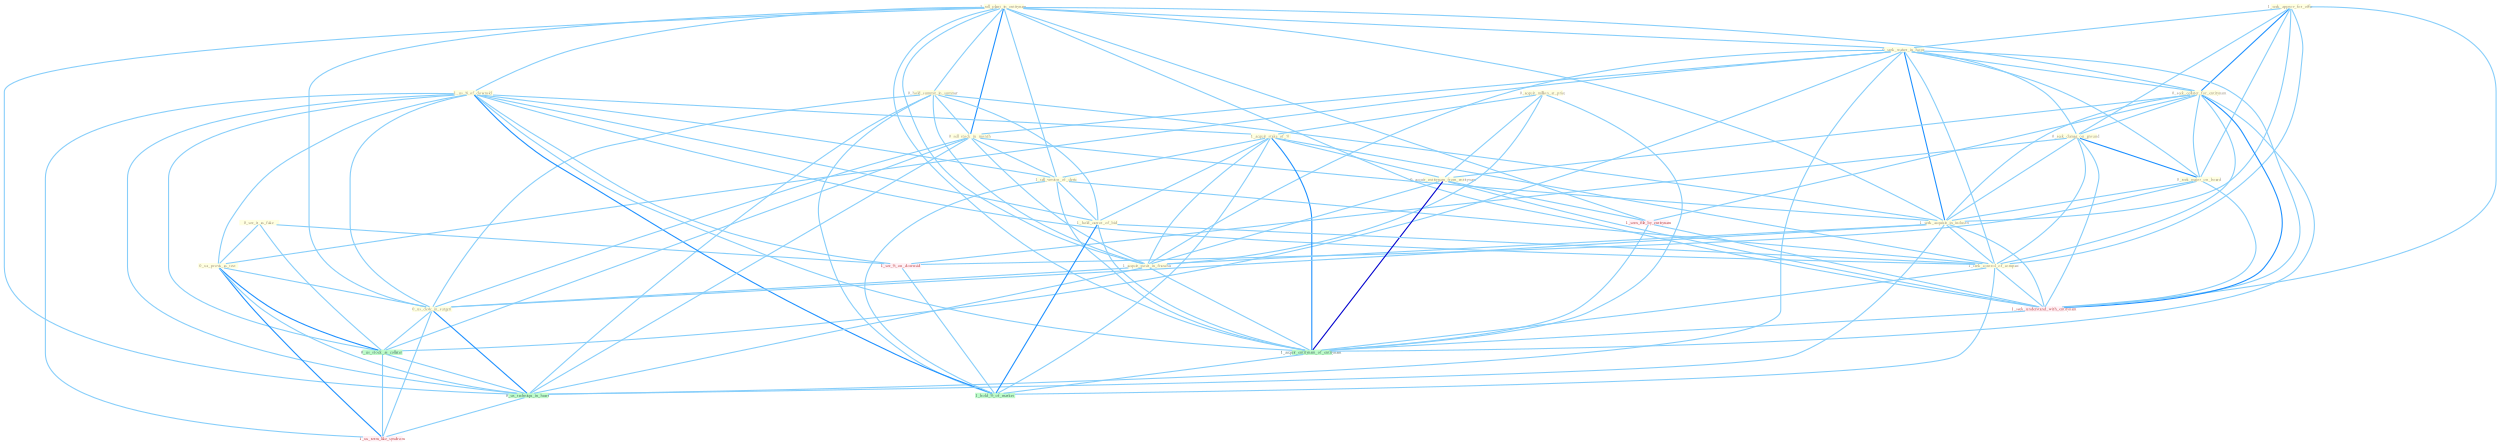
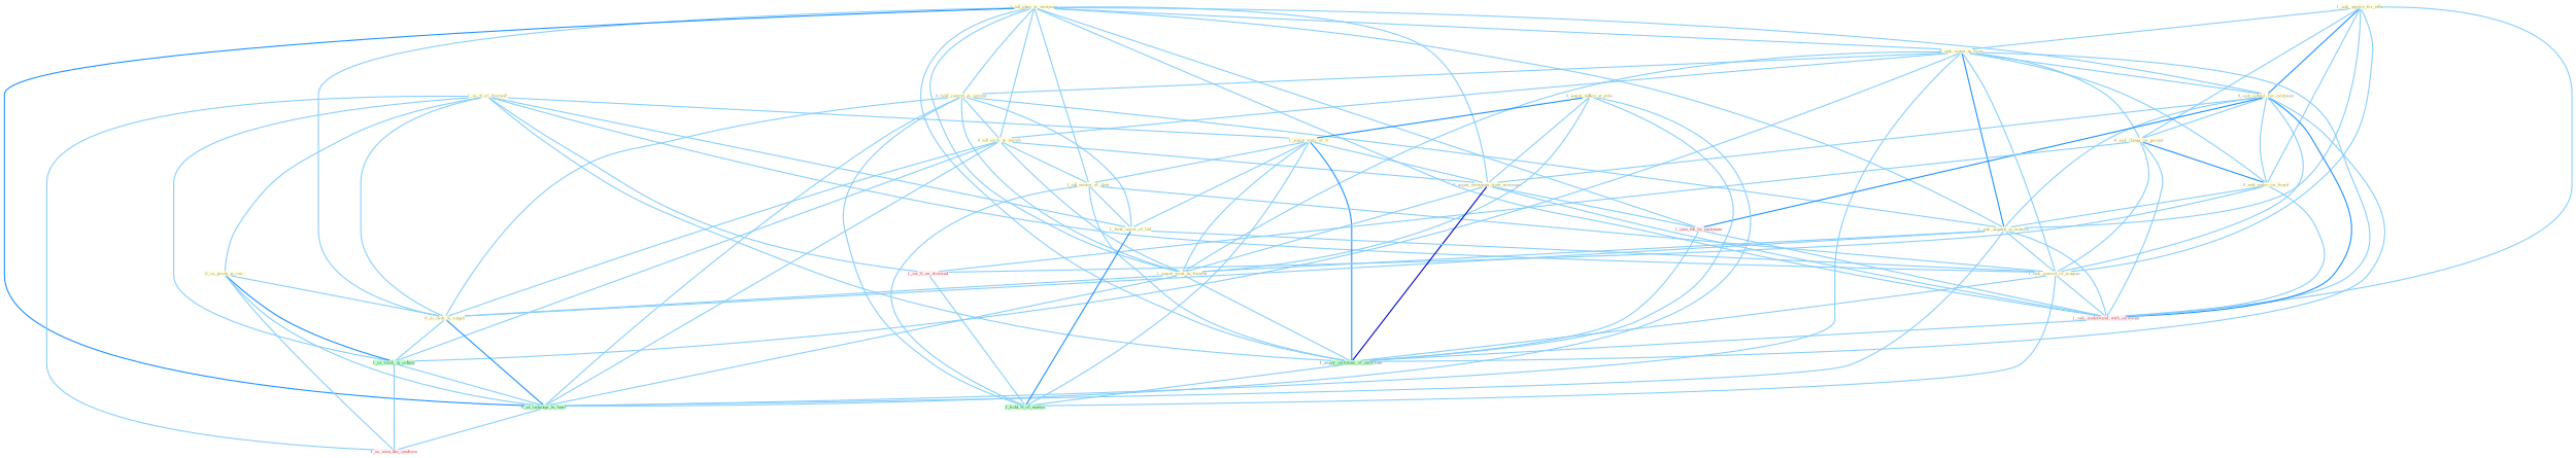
  graph {
    fontname="EB Garamond"
    node [color="#ffffe0" fixedsize=true fontcolor="#8b7d6b" fontname="EB Garamond" fontsize=4 shape=polygon style=filled]
    edge [color="#87cefa" fontname="EB Garamond" w=1]
-   "0_see_it_as_fake " [height=.06 width=.5]
    "1_sell_plant_in_entitynam " [height=.06 width=.5]
    "1_seek_approv_for_offer " [height=.06 width=.5]
    "0_seek_waiver_in_hope " [height=.06 width=.5]
    "0_hold_summit_in_summer " [height=.06 width=.5]
    "0_seek_collater_for_entitynam " [height=.06 width=.5]
    n7 [height=.06 label="1_us_%_of_downsid" width=.5]
    "0_us_provis_as_test " [height=.06 width=.5]
    "0_sell_stock_in_month " [height=.06 width=.5]
    "0_acquir_million_at_price " [height=.06 width=.5]
    "1_acquir_stake_of_% " [height=.06 width=.5]
    "0_seek_damag_on_ground " [height=.06 width=.5]
    "0_seek_major_on_board " [height=.06 width=.5]
    "1_sell_version_of_devic " [height=.06 width=.5]
    "1_seek_acquisit_in_industri " [height=.06 width=.5]
    "0_acquir_entitynam_from_entitynam " [height=.06 width=.5]
    "1_acquir_posit_in_franchis " [height=.06 width=.5]
    "0_us_devic_in_surgeri " [height=.06 width=.5]
    "1_hold_carrot_of_bid " [height=.06 width=.5]
    "1_seek_control_of_compani " [height=.06 width=.5]
    "1_seen_file_by_entitynam " [color="#fff0f5" fontcolor="#b22222" height=.06 width=.5]
    "1_seek_understand_with_entitynam " [color="#fff0f5" fontcolor="#b22222" height=.06 width=.5]
    "1_see_%_on_downsid " [color="#fff0f5" fontcolor="#b22222" height=.06 width=.5]
    "1_us_term_like_syndrom " [color="#fff0f5" fontcolor="#b22222" height=.06 width=.5]
-   "0_us_stock_as_collater " [color="#BDFCC9" fontcolor="#2f4f4f" height=.06 width=.5]
+   "0_us_stock_as_collater " [color="#BDFCC9" fontcolor="#2f4f4f" height=.06 width=.5 label="1_us_stock_as_collater"]
    "1_acquir_entitynam_of_entitynam " [color="#BDFCC9" fontcolor="#2f4f4f" height=.06 width=.5]
    "0_us_techniqu_in_heart " [color="#BDFCC9" fontcolor="#2f4f4f" height=.06 width=.5]
    "1_hold_%_of_market " [color="#BDFCC9" fontcolor="#2f4f4f" height=.06 width=.5]
    subgraph sub_1 {
-     "0_see_it_as_fake "
      "1_sell_plant_in_entitynam "
      "1_seek_approv_for_offer "
      "0_seek_waiver_in_hope "
      "0_hold_summit_in_summer "
      "0_seek_collater_for_entitynam "
      n7
      "0_us_provis_as_test "
      "0_sell_stock_in_month "
      "0_acquir_million_at_price "
      "1_acquir_stake_of_% "
      "0_seek_damag_on_ground "
      "0_seek_major_on_board "
      "1_sell_version_of_devic "
      "1_seek_acquisit_in_industri "
      "0_acquir_entitynam_from_entitynam "
      "1_acquir_posit_in_franchis "
      "0_us_devic_in_surgeri "
      "1_hold_carrot_of_bid "
      "1_seek_control_of_compani "
    }
    subgraph sub_2 {
      "1_seen_file_by_entitynam "
      "1_seek_understand_with_entitynam "
      "1_see_%_on_downsid "
      "1_us_term_like_syndrom "
    }
-   "0_see_it_as_fake " -- "0_us_provis_as_test "
-   "0_see_it_as_fake " -- "1_see_%_on_downsid "
-   "0_see_it_as_fake " -- "0_us_stock_as_collater "
    "1_sell_plant_in_entitynam " -- "0_seek_waiver_in_hope "
    "1_sell_plant_in_entitynam " -- "0_hold_summit_in_summer "
    "1_sell_plant_in_entitynam " -- "0_seek_collater_for_entitynam "
-   "1_sell_plant_in_entitynam " -- "0_sell_stock_in_month " [color="#1e90ff" w=2]
+   "1_sell_plant_in_entitynam " -- "0_sell_stock_in_month " [w=2]
    "1_sell_plant_in_entitynam " -- "1_sell_version_of_devic "
    "1_sell_plant_in_entitynam " -- "1_seek_acquisit_in_industri "
-   "1_sell_plant_in_entitynam " -- n7
+   "1_sell_plant_in_entitynam " -- "0_acquir_entitynam_from_entitynam "
    "1_sell_plant_in_entitynam " -- "1_acquir_posit_in_franchis "
    "1_sell_plant_in_entitynam " -- "0_us_devic_in_surgeri "
    "1_sell_plant_in_entitynam " -- "1_seen_file_by_entitynam "
    "1_sell_plant_in_entitynam " -- "1_seek_understand_with_entitynam "
    "1_sell_plant_in_entitynam " -- "1_acquir_entitynam_of_entitynam "
-   "1_sell_plant_in_entitynam " -- "0_us_techniqu_in_heart "
+   "1_sell_plant_in_entitynam " -- "0_us_techniqu_in_heart " [color="#1e90ff"]
    "1_seek_approv_for_offer " -- "0_seek_waiver_in_hope "
    "1_seek_approv_for_offer " -- "0_seek_collater_for_entitynam " [color="#1e90ff" w=2]
    "1_seek_approv_for_offer " -- "0_seek_damag_on_ground "
    "1_seek_approv_for_offer " -- "0_seek_major_on_board "
    "1_seek_approv_for_offer " -- "1_seek_acquisit_in_industri "
    "1_seek_approv_for_offer " -- "1_seek_control_of_compani "
    "1_seek_approv_for_offer " -- "1_seek_understand_with_entitynam "
-   "0_seek_waiver_in_hope " -- "0_us_provis_as_test "
+   "0_seek_waiver_in_hope " -- "0_hold_summit_in_summer "
    "0_seek_waiver_in_hope " -- "0_seek_collater_for_entitynam "
    "0_seek_waiver_in_hope " -- "0_sell_stock_in_month "
    "0_seek_waiver_in_hope " -- "0_seek_damag_on_ground "
    "0_seek_waiver_in_hope " -- "0_seek_major_on_board "
    "0_seek_waiver_in_hope " -- "1_seek_acquisit_in_industri " [color="#1e90ff" w=2]
    "0_seek_waiver_in_hope " -- "1_acquir_posit_in_franchis "
    "0_seek_waiver_in_hope " -- "1_seek_control_of_compani "
    "0_seek_waiver_in_hope " -- "1_seek_understand_with_entitynam "
    "0_seek_waiver_in_hope " -- "0_us_stock_as_collater "
    "0_seek_waiver_in_hope " -- "0_us_techniqu_in_heart "
    "0_hold_summit_in_summer " -- "0_sell_stock_in_month "
    "0_hold_summit_in_summer " -- "1_seek_acquisit_in_industri "
    "0_hold_summit_in_summer " -- "1_acquir_posit_in_franchis "
    "0_hold_summit_in_summer " -- "0_us_devic_in_surgeri "
    "0_hold_summit_in_summer " -- "1_hold_carrot_of_bid "
    "0_hold_summit_in_summer " -- "0_us_techniqu_in_heart "
    "0_hold_summit_in_summer " -- "1_hold_%_of_market "
    "0_seek_collater_for_entitynam " -- "0_seek_damag_on_ground "
    "0_seek_collater_for_entitynam " -- "0_seek_major_on_board "
    "0_seek_collater_for_entitynam " -- "1_seek_acquisit_in_industri "
    "0_seek_collater_for_entitynam " -- "0_acquir_entitynam_from_entitynam "
    "0_seek_collater_for_entitynam " -- "1_seek_control_of_compani "
-   "0_seek_collater_for_entitynam " -- "1_seen_file_by_entitynam "
+   "0_seek_collater_for_entitynam " -- "1_seen_file_by_entitynam " [color="#1e90ff"]
    "0_seek_collater_for_entitynam " -- "1_seek_understand_with_entitynam " [color="#1e90ff" w=2]
    "0_seek_collater_for_entitynam " -- "1_acquir_entitynam_of_entitynam "
    n7 -- "0_us_provis_as_test "
    n7 -- "1_acquir_stake_of_% "
-   n7 -- "1_sell_version_of_devic "
    n7 -- "0_us_devic_in_surgeri "
    n7 -- "1_hold_carrot_of_bid "
    n7 -- "1_seek_control_of_compani "
    n7 -- "1_see_%_on_downsid "
    n7 -- "1_us_term_like_syndrom "
    n7 -- "0_us_stock_as_collater "
    n7 -- "1_acquir_entitynam_of_entitynam "
-   n7 -- "0_us_techniqu_in_heart "
-   n7 -- "1_hold_%_of_market " [color="#1e90ff" w=2]
+   "0_acquir_million_at_price " -- "0_us_techniqu_in_heart "
    "0_us_provis_as_test " -- "0_us_devic_in_surgeri "
-   "0_us_provis_as_test " -- "1_us_term_like_syndrom " [color="#1e90ff"]
+   "0_us_provis_as_test " -- "1_us_term_like_syndrom "
    "0_us_provis_as_test " -- "0_us_stock_as_collater " [color="#1e90ff" w=2]
    "0_us_provis_as_test " -- "0_us_techniqu_in_heart "
    "0_sell_stock_in_month " -- "1_sell_version_of_devic "
-   "0_sell_stock_in_month " -- "1_seek_acquisit_in_industri "
+   "0_sell_stock_in_month " -- "0_acquir_entitynam_from_entitynam "
    "0_sell_stock_in_month " -- "1_acquir_posit_in_franchis "
    "0_sell_stock_in_month " -- "0_us_devic_in_surgeri "
    "0_sell_stock_in_month " -- "0_us_stock_as_collater "
    "0_sell_stock_in_month " -- "0_us_techniqu_in_heart "
-   "0_acquir_million_at_price " -- "1_acquir_stake_of_% "
+   "0_acquir_million_at_price " -- "1_acquir_stake_of_% " [color="#1e90ff"]
    "0_acquir_million_at_price " -- "0_acquir_entitynam_from_entitynam "
    "0_acquir_million_at_price " -- "1_acquir_posit_in_franchis "
    "0_acquir_million_at_price " -- "1_acquir_entitynam_of_entitynam "
    "1_acquir_stake_of_% " -- "1_sell_version_of_devic "
    "1_acquir_stake_of_% " -- "0_acquir_entitynam_from_entitynam "
    "1_acquir_stake_of_% " -- "1_acquir_posit_in_franchis "
    "1_acquir_stake_of_% " -- "1_hold_carrot_of_bid "
-   "1_acquir_stake_of_% " -- "1_seek_control_of_compani "
    "1_acquir_stake_of_% " -- "1_acquir_entitynam_of_entitynam " [color="#1e90ff" w=2]
    "1_acquir_stake_of_% " -- "1_hold_%_of_market "
    "0_seek_damag_on_ground " -- "0_seek_major_on_board " [color="#1e90ff" w=2]
-   "0_seek_damag_on_ground " -- "1_seek_acquisit_in_industri "
    "0_seek_damag_on_ground " -- "1_seek_control_of_compani "
    "0_seek_damag_on_ground " -- "1_seek_understand_with_entitynam "
    "0_seek_damag_on_ground " -- "1_see_%_on_downsid "
    "0_seek_major_on_board " -- "1_seek_acquisit_in_industri "
    "0_seek_major_on_board " -- "1_seek_understand_with_entitynam "
    "0_seek_major_on_board " -- "1_see_%_on_downsid "
    "1_sell_version_of_devic " -- "1_hold_carrot_of_bid "
    "1_sell_version_of_devic " -- "1_seek_control_of_compani "
    "1_sell_version_of_devic " -- "1_acquir_entitynam_of_entitynam "
    "1_sell_version_of_devic " -- "1_hold_%_of_market "
    "1_seek_acquisit_in_industri " -- "1_acquir_posit_in_franchis "
    "1_seek_acquisit_in_industri " -- "0_us_devic_in_surgeri "
    "1_seek_acquisit_in_industri " -- "1_seek_control_of_compani "
    "1_seek_acquisit_in_industri " -- "1_seek_understand_with_entitynam "
    "1_seek_acquisit_in_industri " -- "0_us_techniqu_in_heart "
    "0_acquir_entitynam_from_entitynam " -- "1_acquir_posit_in_franchis "
    "0_acquir_entitynam_from_entitynam " -- "1_seen_file_by_entitynam "
    "0_acquir_entitynam_from_entitynam " -- "1_seek_understand_with_entitynam "
    "0_acquir_entitynam_from_entitynam " -- "1_acquir_entitynam_of_entitynam " [color="#0000cd" w=3]
    "1_acquir_posit_in_franchis " -- "0_us_devic_in_surgeri "
    "1_acquir_posit_in_franchis " -- "1_acquir_entitynam_of_entitynam "
    "1_acquir_posit_in_franchis " -- "0_us_techniqu_in_heart "
-   "0_us_devic_in_surgeri " -- "1_us_term_like_syndrom "
    "0_us_devic_in_surgeri " -- "0_us_stock_as_collater "
    "0_us_devic_in_surgeri " -- "0_us_techniqu_in_heart " [color="#1e90ff" w=2]
    "1_hold_carrot_of_bid " -- "1_seek_control_of_compani "
-   "1_hold_carrot_of_bid " -- "1_acquir_entitynam_of_entitynam "
    "1_hold_carrot_of_bid " -- "1_hold_%_of_market " [color="#1e90ff" w=2]
    "1_seek_control_of_compani " -- "1_seek_understand_with_entitynam "
    "1_seek_control_of_compani " -- "1_acquir_entitynam_of_entitynam "
    "1_seek_control_of_compani " -- "1_hold_%_of_market "
    "1_seen_file_by_entitynam " -- "1_seek_understand_with_entitynam "
    "1_seen_file_by_entitynam " -- "1_acquir_entitynam_of_entitynam "
    "1_seek_understand_with_entitynam " -- "1_acquir_entitynam_of_entitynam "
    "1_see_%_on_downsid " -- "1_hold_%_of_market "
    "0_us_stock_as_collater " -- "1_us_term_like_syndrom "
    "0_us_stock_as_collater " -- "0_us_techniqu_in_heart "
    "1_acquir_entitynam_of_entitynam " -- "1_hold_%_of_market "
    "0_us_techniqu_in_heart " -- "1_us_term_like_syndrom "
  }
